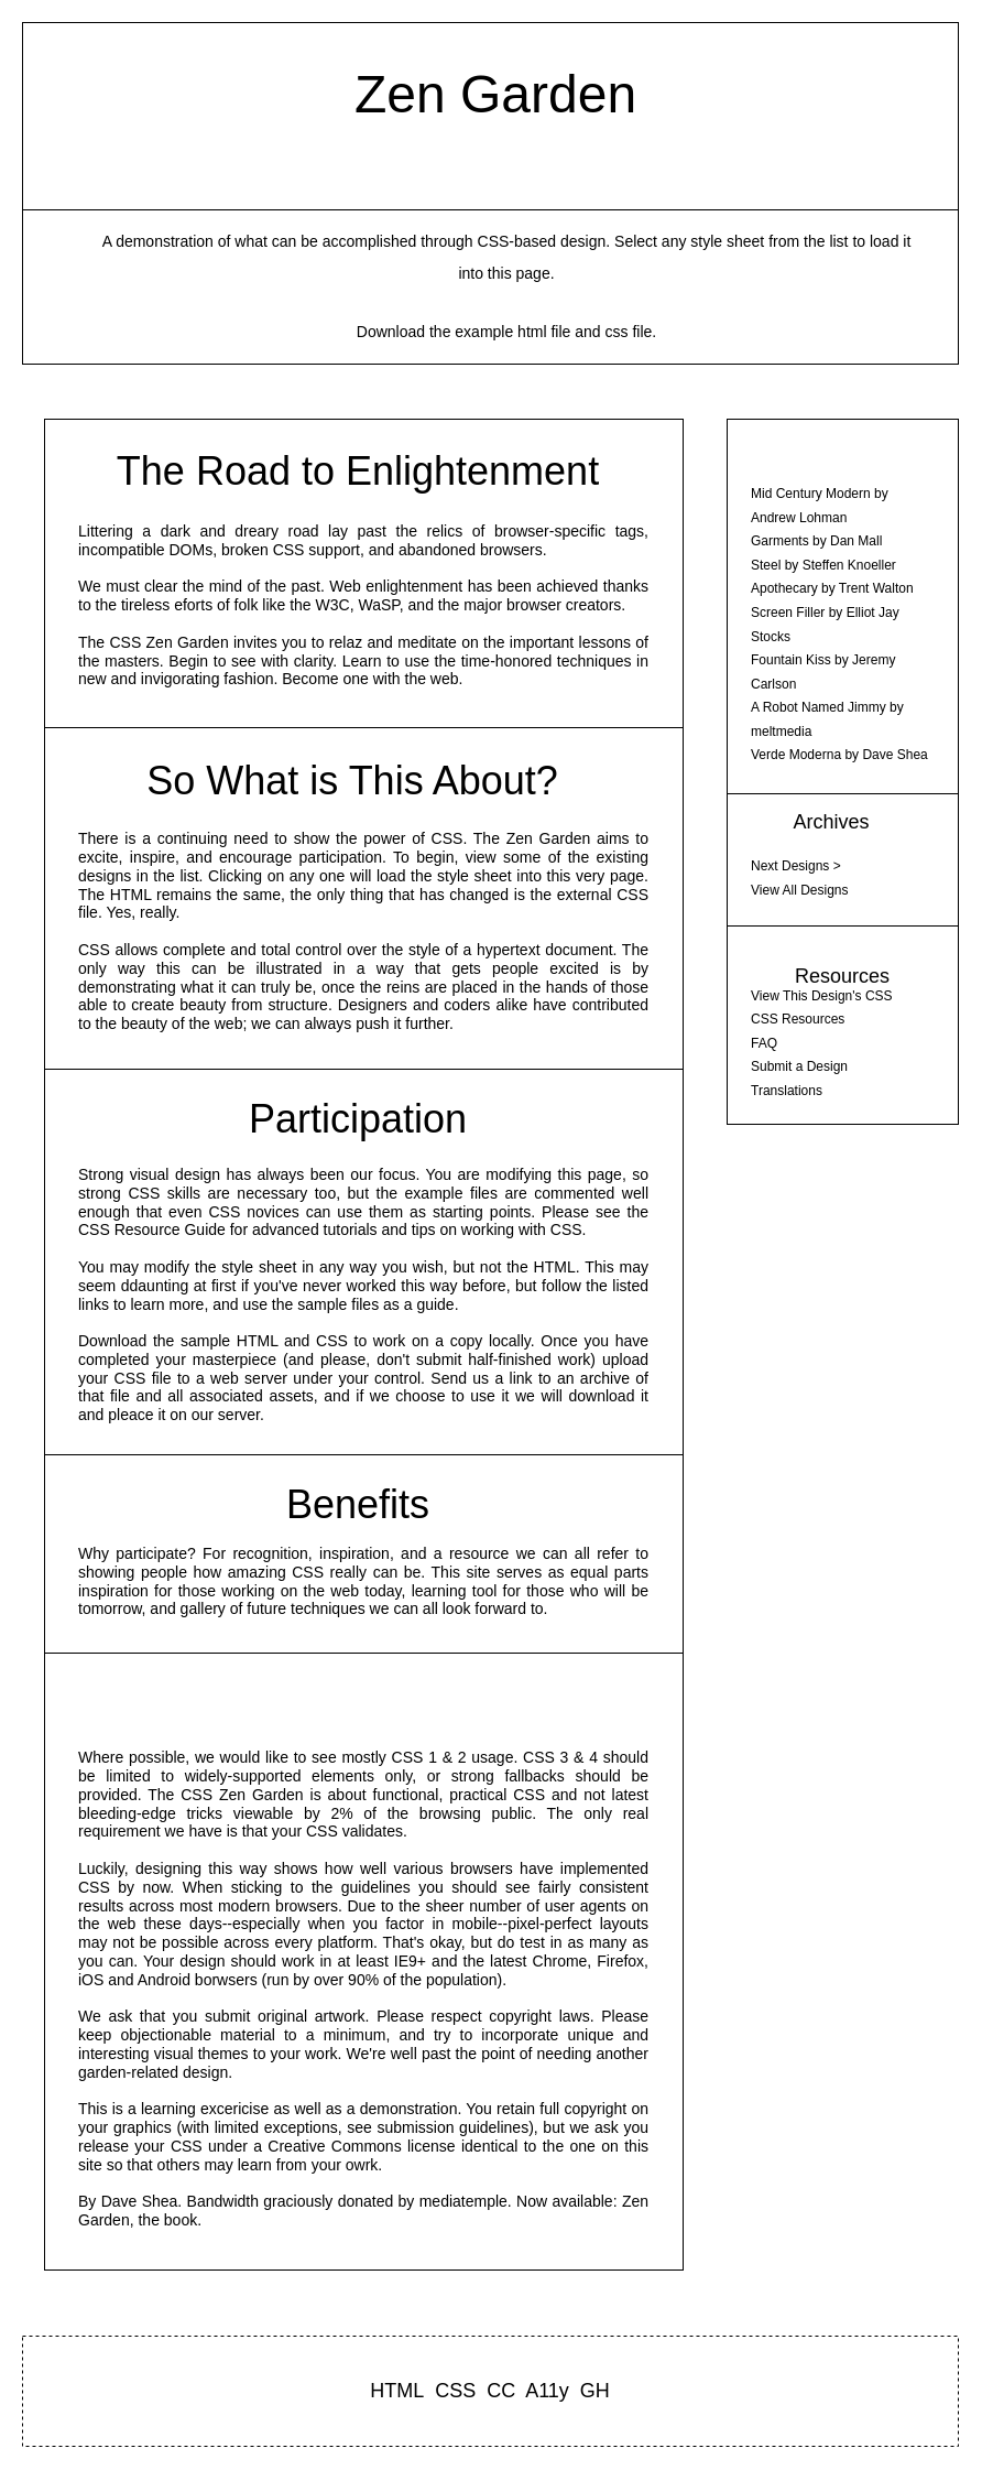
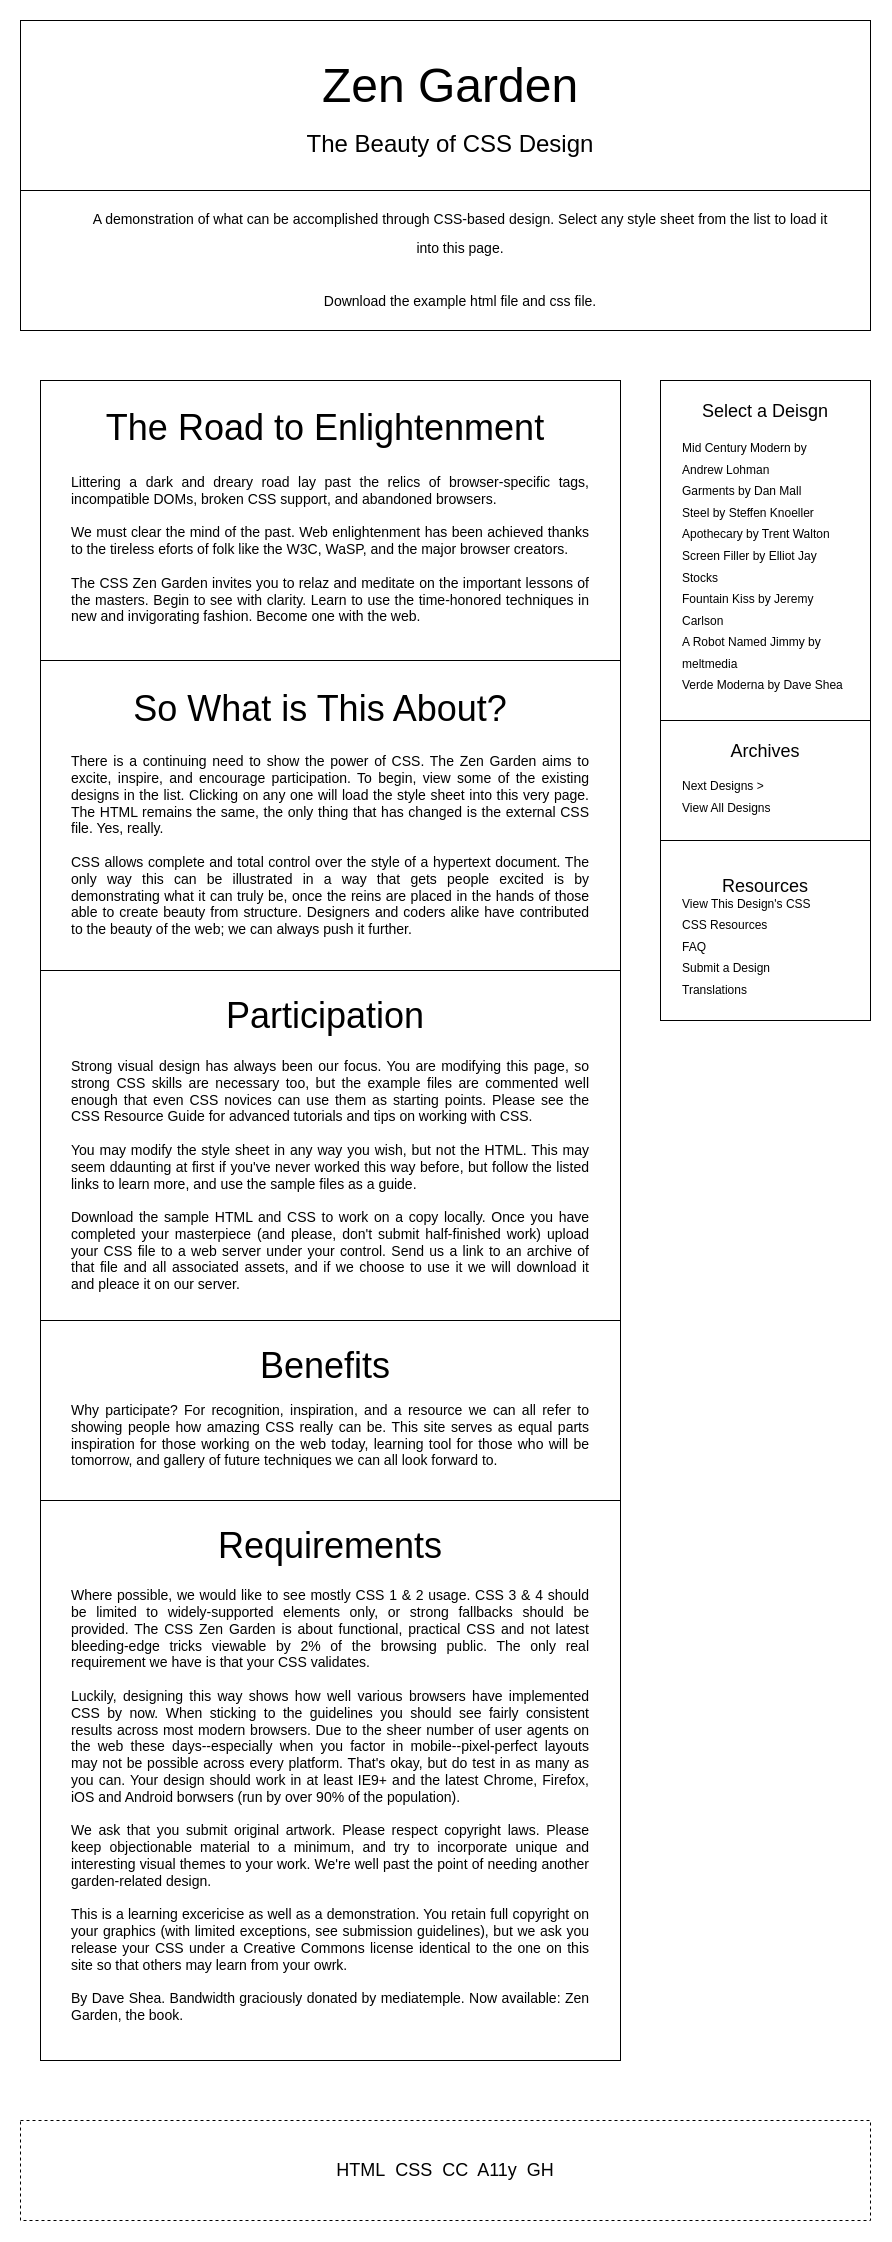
  <mxCell id="0" />
  <mxCell id="1" parent="0" />
  <mxCell id="2" value="" style="rounded=0;whiteSpace=wrap;html=1;" vertex="1" parent="1"><mxGeometry width="850" height="170" as="geometry" x="20" y="20" /></mxCell>
  <mxCell id="3" value="&lt;font style=&quot;font-size: 48px;&quot;&gt;Zen Garden&lt;/font&gt;" style="text;html=1;strokeColor=none;fillColor=none;align=center;verticalAlign=middle;whiteSpace=wrap;rounded=0;" vertex="1" parent="1"><mxGeometry x="310" y="70" width="280" height="30" as="geometry" /></mxCell>
+ <mxCell id="4" value="&lt;font style=&quot;font-size: 24px;&quot;&gt;The Beauty of CSS Design&lt;/font&gt;" style="text;html=1;strokeColor=none;fillColor=none;align=center;verticalAlign=middle;whiteSpace=wrap;rounded=0;fontSize=48;" vertex="1" parent="1"><mxGeometry x="290" y="120" width="320" height="30" as="geometry" /></mxCell>
  <mxCell id="5" value="" style="rounded=0;whiteSpace=wrap;html=1;fontSize=24;" vertex="1" parent="1"><mxGeometry y="190" width="850" height="140" as="geometry" x="20" /></mxCell>
  <mxCell id="6" value="&lt;p&gt;&lt;font style=&quot;font-size: 14px;&quot;&gt;A demonstration of what can be accomplished through CSS-based design. Select any style sheet from the list to load it into this page.&lt;/font&gt;&lt;/p&gt;&lt;font style=&quot;font-size: 14px;&quot;&gt;Download the example html file and css file.&lt;/font&gt;" style="text;html=1;strokeColor=none;fillColor=none;align=center;verticalAlign=middle;whiteSpace=wrap;rounded=0;fontSize=24;" vertex="1" parent="1"><mxGeometry x="80" y="230" width="760" height="30" as="geometry" /></mxCell>
  <mxCell id="7" value="" style="rounded=0;whiteSpace=wrap;html=1;fontSize=14;" vertex="1" parent="1"><mxGeometry x="40" y="380" width="580" height="280" as="geometry" /></mxCell>
  <mxCell id="8" value="&lt;font style=&quot;font-size: 36px;&quot;&gt;The Road to Enlightenment&lt;/font&gt;" style="text;html=1;strokeColor=none;fillColor=none;align=center;verticalAlign=middle;whiteSpace=wrap;rounded=0;fontSize=14;" vertex="1" parent="1"><mxGeometry x="80" y="412" width="490" height="30" as="geometry" /></mxCell>
  <mxCell id="9" value="&lt;div style=&quot;text-align: justify;&quot;&gt;&lt;span style=&quot;background-color: initial;&quot;&gt;Littering a dark and dreary road lay past the relics of browser-specific tags, incompatible DOMs, broken CSS support, and abandoned browsers.&lt;/span&gt;&lt;/div&gt;&lt;div style=&quot;text-align: justify;&quot;&gt;&lt;span style=&quot;background-color: initial;&quot;&gt;&lt;br&gt;&lt;/span&gt;&lt;/div&gt;&lt;div style=&quot;text-align: justify;&quot;&gt;&lt;span style=&quot;background-color: initial;&quot;&gt;We must clear the mind of the past. Web enlightenment has been achieved thanks to the tireless eforts of folk like the W3C, WaSP, and the major browser creators.&lt;/span&gt;&lt;/div&gt;&lt;div style=&quot;text-align: justify;&quot;&gt;&lt;span style=&quot;background-color: initial;&quot;&gt;&lt;br&gt;&lt;/span&gt;&lt;/div&gt;&lt;div style=&quot;text-align: justify;&quot;&gt;&lt;span style=&quot;background-color: initial;&quot;&gt;The CSS Zen Garden invites you to relaz and meditate on the important lessons of the masters. Begin to see with clarity. Learn to use the time-honored techniques in new and invigorating fashion. Become one with the web.&lt;/span&gt;&lt;/div&gt;" style="text;html=1;strokeColor=none;fillColor=none;align=center;verticalAlign=middle;whiteSpace=wrap;rounded=0;fontFamily=Helvetica;fontSize=14;" vertex="1" parent="1"><mxGeometry x="70" y="534" width="520" height="30" as="geometry" /></mxCell>
  <mxCell id="10" value="" style="rounded=0;whiteSpace=wrap;html=1;fontSize=14;" vertex="1" parent="1"><mxGeometry x="40" y="660" width="580" height="310" as="geometry" /></mxCell>
  <mxCell id="11" value="&lt;font style=&quot;font-size: 36px;&quot;&gt;So What is This About?&lt;/font&gt;" style="text;html=1;strokeColor=none;fillColor=none;align=center;verticalAlign=middle;whiteSpace=wrap;rounded=0;fontSize=14;" vertex="1" parent="1"><mxGeometry x="60" y="693" width="520" height="30" as="geometry" /></mxCell>
  <mxCell id="12" value="&lt;div style=&quot;text-align: justify;&quot;&gt;There is a continuing need to show the power of CSS. The Zen Garden aims to excite, inspire, and encourage participation. To begin, view some of the existing designs in the list. Clicking on any one will load the style sheet into this very page. The HTML remains the same, the only thing that has changed is the external CSS file. Yes, really.&lt;/div&gt;&lt;div style=&quot;text-align: justify;&quot;&gt;&lt;br&gt;&lt;/div&gt;&lt;div style=&quot;text-align: justify;&quot;&gt;CSS allows complete and total control over the style of a hypertext document. The only way this can be illustrated in a way that gets people excited is by demonstrating what it can truly be, once the reins are placed in the hands of those able to create beauty from structure. Designers and coders alike have contributed to the beauty of the web; we can always push it further.&lt;/div&gt;" style="text;html=1;strokeColor=none;fillColor=none;align=center;verticalAlign=middle;whiteSpace=wrap;rounded=0;fontFamily=Helvetica;fontSize=14;" vertex="1" parent="1"><mxGeometry x="70" y="830" width="520" height="30" as="geometry" /></mxCell>
  <mxCell id="13" value="" style="rounded=0;whiteSpace=wrap;html=1;fontSize=14;" vertex="1" parent="1"><mxGeometry x="40" y="970" width="580" height="350" as="geometry" /></mxCell>
  <mxCell id="14" value="&lt;font style=&quot;font-size: 36px;&quot;&gt;Participation&lt;/font&gt;" style="text;html=1;strokeColor=none;fillColor=none;align=center;verticalAlign=middle;whiteSpace=wrap;rounded=0;fontSize=14;" vertex="1" parent="1"><mxGeometry x="70" y="1000" width="510" height="30" as="geometry" /></mxCell>
  <mxCell id="15" value="&lt;div style=&quot;text-align: justify;&quot;&gt;Strong visual design has always been our focus. You are modifying this page, so strong CSS skills are necessary too, but the example files are commented well enough that even CSS novices can use them as starting points. Please see the CSS Resource Guide for advanced tutorials and tips on working with CSS.&lt;/div&gt;&lt;div style=&quot;text-align: justify;&quot;&gt;&lt;br&gt;&lt;/div&gt;&lt;div style=&quot;text-align: justify;&quot;&gt;You may modify the style sheet in any way you wish, but not the HTML. This may seem ddaunting at first if you've never worked this way before, but follow the listed links to learn more, and use the sample files as a guide.&lt;/div&gt;&lt;div style=&quot;text-align: justify;&quot;&gt;&lt;br&gt;&lt;/div&gt;&lt;div style=&quot;text-align: justify;&quot;&gt;Download the sample HTML and CSS to work on a copy locally. Once you have completed your masterpiece (and please, don't submit half-finished work) upload your CSS file to a web server under your control. Send us a link to an archive of that file and all associated assets, and if we choose to use it we will download it and pleace it on our server.&lt;/div&gt;" style="text;html=1;strokeColor=none;fillColor=none;align=center;verticalAlign=middle;whiteSpace=wrap;rounded=0;fontFamily=Helvetica;fontSize=14;" vertex="1" parent="1"><mxGeometry x="70" y="1160" width="520" height="30" as="geometry" /></mxCell>
  <mxCell id="16" value="" style="rounded=0;whiteSpace=wrap;html=1;fontSize=14;" vertex="1" parent="1"><mxGeometry x="40" y="1320" width="580" height="180" as="geometry" /></mxCell>
  <mxCell id="17" value="&lt;font style=&quot;font-size: 36px;&quot;&gt;Benefits&lt;/font&gt;" style="text;html=1;strokeColor=none;fillColor=none;align=center;verticalAlign=middle;whiteSpace=wrap;rounded=0;fontSize=14;" vertex="1" parent="1"><mxGeometry x="70" y="1350" width="510" height="30" as="geometry" /></mxCell>
  <mxCell id="18" value="&lt;div style=&quot;text-align: justify;&quot;&gt;Why participate? For recognition, inspiration, and a resource we can all refer to showing people how amazing CSS really can be. This site serves as equal parts inspiration for those working on the web today, learning tool for those who will be tomorrow, and gallery of future techniques we can all look forward to.&lt;/div&gt;" style="text;html=1;strokeColor=none;fillColor=none;align=center;verticalAlign=middle;whiteSpace=wrap;rounded=0;fontFamily=Helvetica;fontSize=14;" vertex="1" parent="1"><mxGeometry x="70" y="1420" width="520" height="30" as="geometry" /></mxCell>
  <mxCell id="19" value="" style="rounded=0;whiteSpace=wrap;html=1;fontSize=14;" vertex="1" parent="1"><mxGeometry x="40" y="1500" width="580" height="560" as="geometry" /></mxCell>
+ <mxCell id="20" value="&lt;font style=&quot;font-size: 36px;&quot;&gt;Requirements&lt;/font&gt;" style="text;html=1;strokeColor=none;fillColor=none;align=center;verticalAlign=middle;whiteSpace=wrap;rounded=0;fontSize=14;" vertex="1" parent="1"><mxGeometry x="70" y="1530" width="520" height="30" as="geometry" /></mxCell>
  <mxCell id="21" value="&lt;div style=&quot;text-align: justify;&quot;&gt;Where possible, we would like to see mostly CSS 1 &amp;amp; 2 usage. CSS 3 &amp;amp; 4 should be limited to widely-supported elements only, or strong fallbacks should be provided. The CSS Zen Garden is about functional, practical CSS and not latest bleeding-edge tricks viewable by 2% of the browsing public. The only real requirement we have is that your CSS validates.&lt;/div&gt;&lt;div style=&quot;text-align: justify;&quot;&gt;&lt;br&gt;&lt;/div&gt;&lt;div style=&quot;text-align: justify;&quot;&gt;Luckily, designing this way shows how well various browsers have implemented CSS by now. When sticking to the guidelines you should see fairly consistent results across most modern browsers. Due to the sheer number of user agents on the web these days--especially when you factor in mobile--pixel-perfect layouts may not be possible across every platform. That's okay, but do test in as many as you can. Your design should work in at least IE9+ and the latest Chrome, Firefox, iOS and Android borwsers (run by over 90% of the population).&lt;/div&gt;&lt;div style=&quot;text-align: justify;&quot;&gt;&lt;br&gt;&lt;/div&gt;&lt;div style=&quot;text-align: justify;&quot;&gt;We ask that you submit original artwork. Please respect copyright laws. Please keep objectionable material to a minimum, and try to incorporate unique and interesting visual themes to your work. We're well past the point of needing another garden-related design.&lt;/div&gt;&lt;div style=&quot;text-align: justify;&quot;&gt;&lt;br&gt;&lt;/div&gt;&lt;div style=&quot;text-align: justify;&quot;&gt;This is a learning excericise as well as a demonstration. You retain full copyright on your graphics (with limited exceptions, see submission guidelines), but we ask you release your CSS under a Creative Commons license identical to the one on this site so that others may learn from your owrk.&lt;/div&gt;&lt;div style=&quot;text-align: justify;&quot;&gt;&lt;br&gt;&lt;/div&gt;&lt;div style=&quot;text-align: justify;&quot;&gt;By Dave Shea. Bandwidth graciously donated by mediatemple. Now available: Zen Garden, the book.&lt;/div&gt;" style="text;html=1;strokeColor=none;fillColor=none;align=center;verticalAlign=middle;whiteSpace=wrap;rounded=0;fontFamily=Helvetica;fontSize=14;" vertex="1" parent="1"><mxGeometry x="70" y="1790" width="520" height="30" as="geometry" /></mxCell>
  <mxCell id="22" value="&lt;font style=&quot;font-size: 18px;&quot;&gt;HTML&amp;nbsp; CSS&amp;nbsp; CC&amp;nbsp; A11y&amp;nbsp; GH&lt;/font&gt;" style="rounded=0;whiteSpace=wrap;html=1;fontFamily=Helvetica;fontSize=14;dashed=1;" vertex="1" parent="1"><mxGeometry y="2120" width="850" height="100" as="geometry" x="20" /></mxCell>
  <mxCell id="23" value="" style="rounded=0;whiteSpace=wrap;html=1;fontSize=18;" vertex="1" parent="1"><mxGeometry x="660" y="380" width="210" height="340" as="geometry" /></mxCell>
+ <mxCell id="24" value="&lt;font style=&quot;font-size: 18px;&quot;&gt;Select a Deisgn&lt;/font&gt;" style="text;html=1;strokeColor=none;fillColor=none;align=center;verticalAlign=middle;whiteSpace=wrap;rounded=0;fontSize=18;" vertex="1" parent="1"><mxGeometry x="695" y="396" width="140" height="30" as="geometry" /></mxCell>
  <mxCell id="25" value="&lt;font style=&quot;font-size: 12px;&quot;&gt;Mid Century Modern by Andrew Lohman&lt;br&gt;Garments by Dan Mall&lt;br&gt;Steel by Steffen Knoeller&lt;br&gt;Apothecary by Trent Walton&lt;br&gt;Screen Filler by Elliot Jay Stocks&lt;br&gt;Fountain Kiss by Jeremy Carlson&lt;br&gt;A Robot Named Jimmy by meltmedia&lt;br&gt;Verde Moderna by Dave Shea&lt;/font&gt;" style="text;html=1;strokeColor=none;fillColor=none;align=left;verticalAlign=middle;whiteSpace=wrap;rounded=0;fontSize=18;" vertex="1" parent="1"><mxGeometry x="680" y="550" width="170" height="30" as="geometry" /></mxCell>
  <mxCell id="26" value="" style="rounded=0;whiteSpace=wrap;html=1;fontSize=18;" vertex="1" parent="1"><mxGeometry x="660" y="720" width="210" height="120" as="geometry" /></mxCell>
- <mxCell id="27" value="&lt;font style=&quot;font-size: 18px;&quot;&gt;Archives&lt;/font&gt;" style="text;html=1;strokeColor=none;fillColor=none;align=center;verticalAlign=middle;whiteSpace=wrap;rounded=0;fontSize=18;" vertex="1" parent="1"><mxGeometry x="685" y="731" width="140" height="30" as="geometry" /></mxCell>
+ <mxCell id="27" value="&lt;font style=&quot;font-size: 18px;&quot;&gt;Archives&lt;/font&gt;" style="text;html=1;strokeColor=none;fillColor=none;align=center;verticalAlign=middle;whiteSpace=wrap;rounded=0;fontSize=18;" vertex="1" parent="1"><mxGeometry x="695" y="736" width="140" height="30" as="geometry" /></mxCell>
  <mxCell id="28" value="&lt;font style=&quot;font-size: 12px;&quot;&gt;Next Designs &amp;gt;&lt;br&gt;View All Designs&lt;/font&gt;" style="text;html=1;strokeColor=none;fillColor=none;align=left;verticalAlign=middle;whiteSpace=wrap;rounded=0;fontSize=18;" vertex="1" parent="1"><mxGeometry x="680" y="780" width="170" height="30" as="geometry" /></mxCell>
  <mxCell id="29" value="" style="rounded=0;whiteSpace=wrap;html=1;fontSize=18;" vertex="1" parent="1"><mxGeometry x="660" y="840" width="210" height="180" as="geometry" /></mxCell>
  <mxCell id="30" value="&lt;font style=&quot;font-size: 18px;&quot;&gt;Resources&lt;/font&gt;" style="text;html=1;strokeColor=none;fillColor=none;align=center;verticalAlign=middle;whiteSpace=wrap;rounded=0;fontSize=18;" vertex="1" parent="1"><mxGeometry x="695" y="871" width="140" height="30" as="geometry" /></mxCell>
  <mxCell id="31" value="&lt;font style=&quot;font-size: 12px;&quot;&gt;View This Design's CSS&lt;br&gt;CSS Resources&lt;br&gt;FAQ&lt;br&gt;Submit a Design&lt;br&gt;Translations&lt;/font&gt;" style="text;html=1;strokeColor=none;fillColor=none;align=left;verticalAlign=middle;whiteSpace=wrap;rounded=0;fontSize=18;" vertex="1" parent="1"><mxGeometry x="680" y="930" width="170" height="30" as="geometry" /></mxCell>
